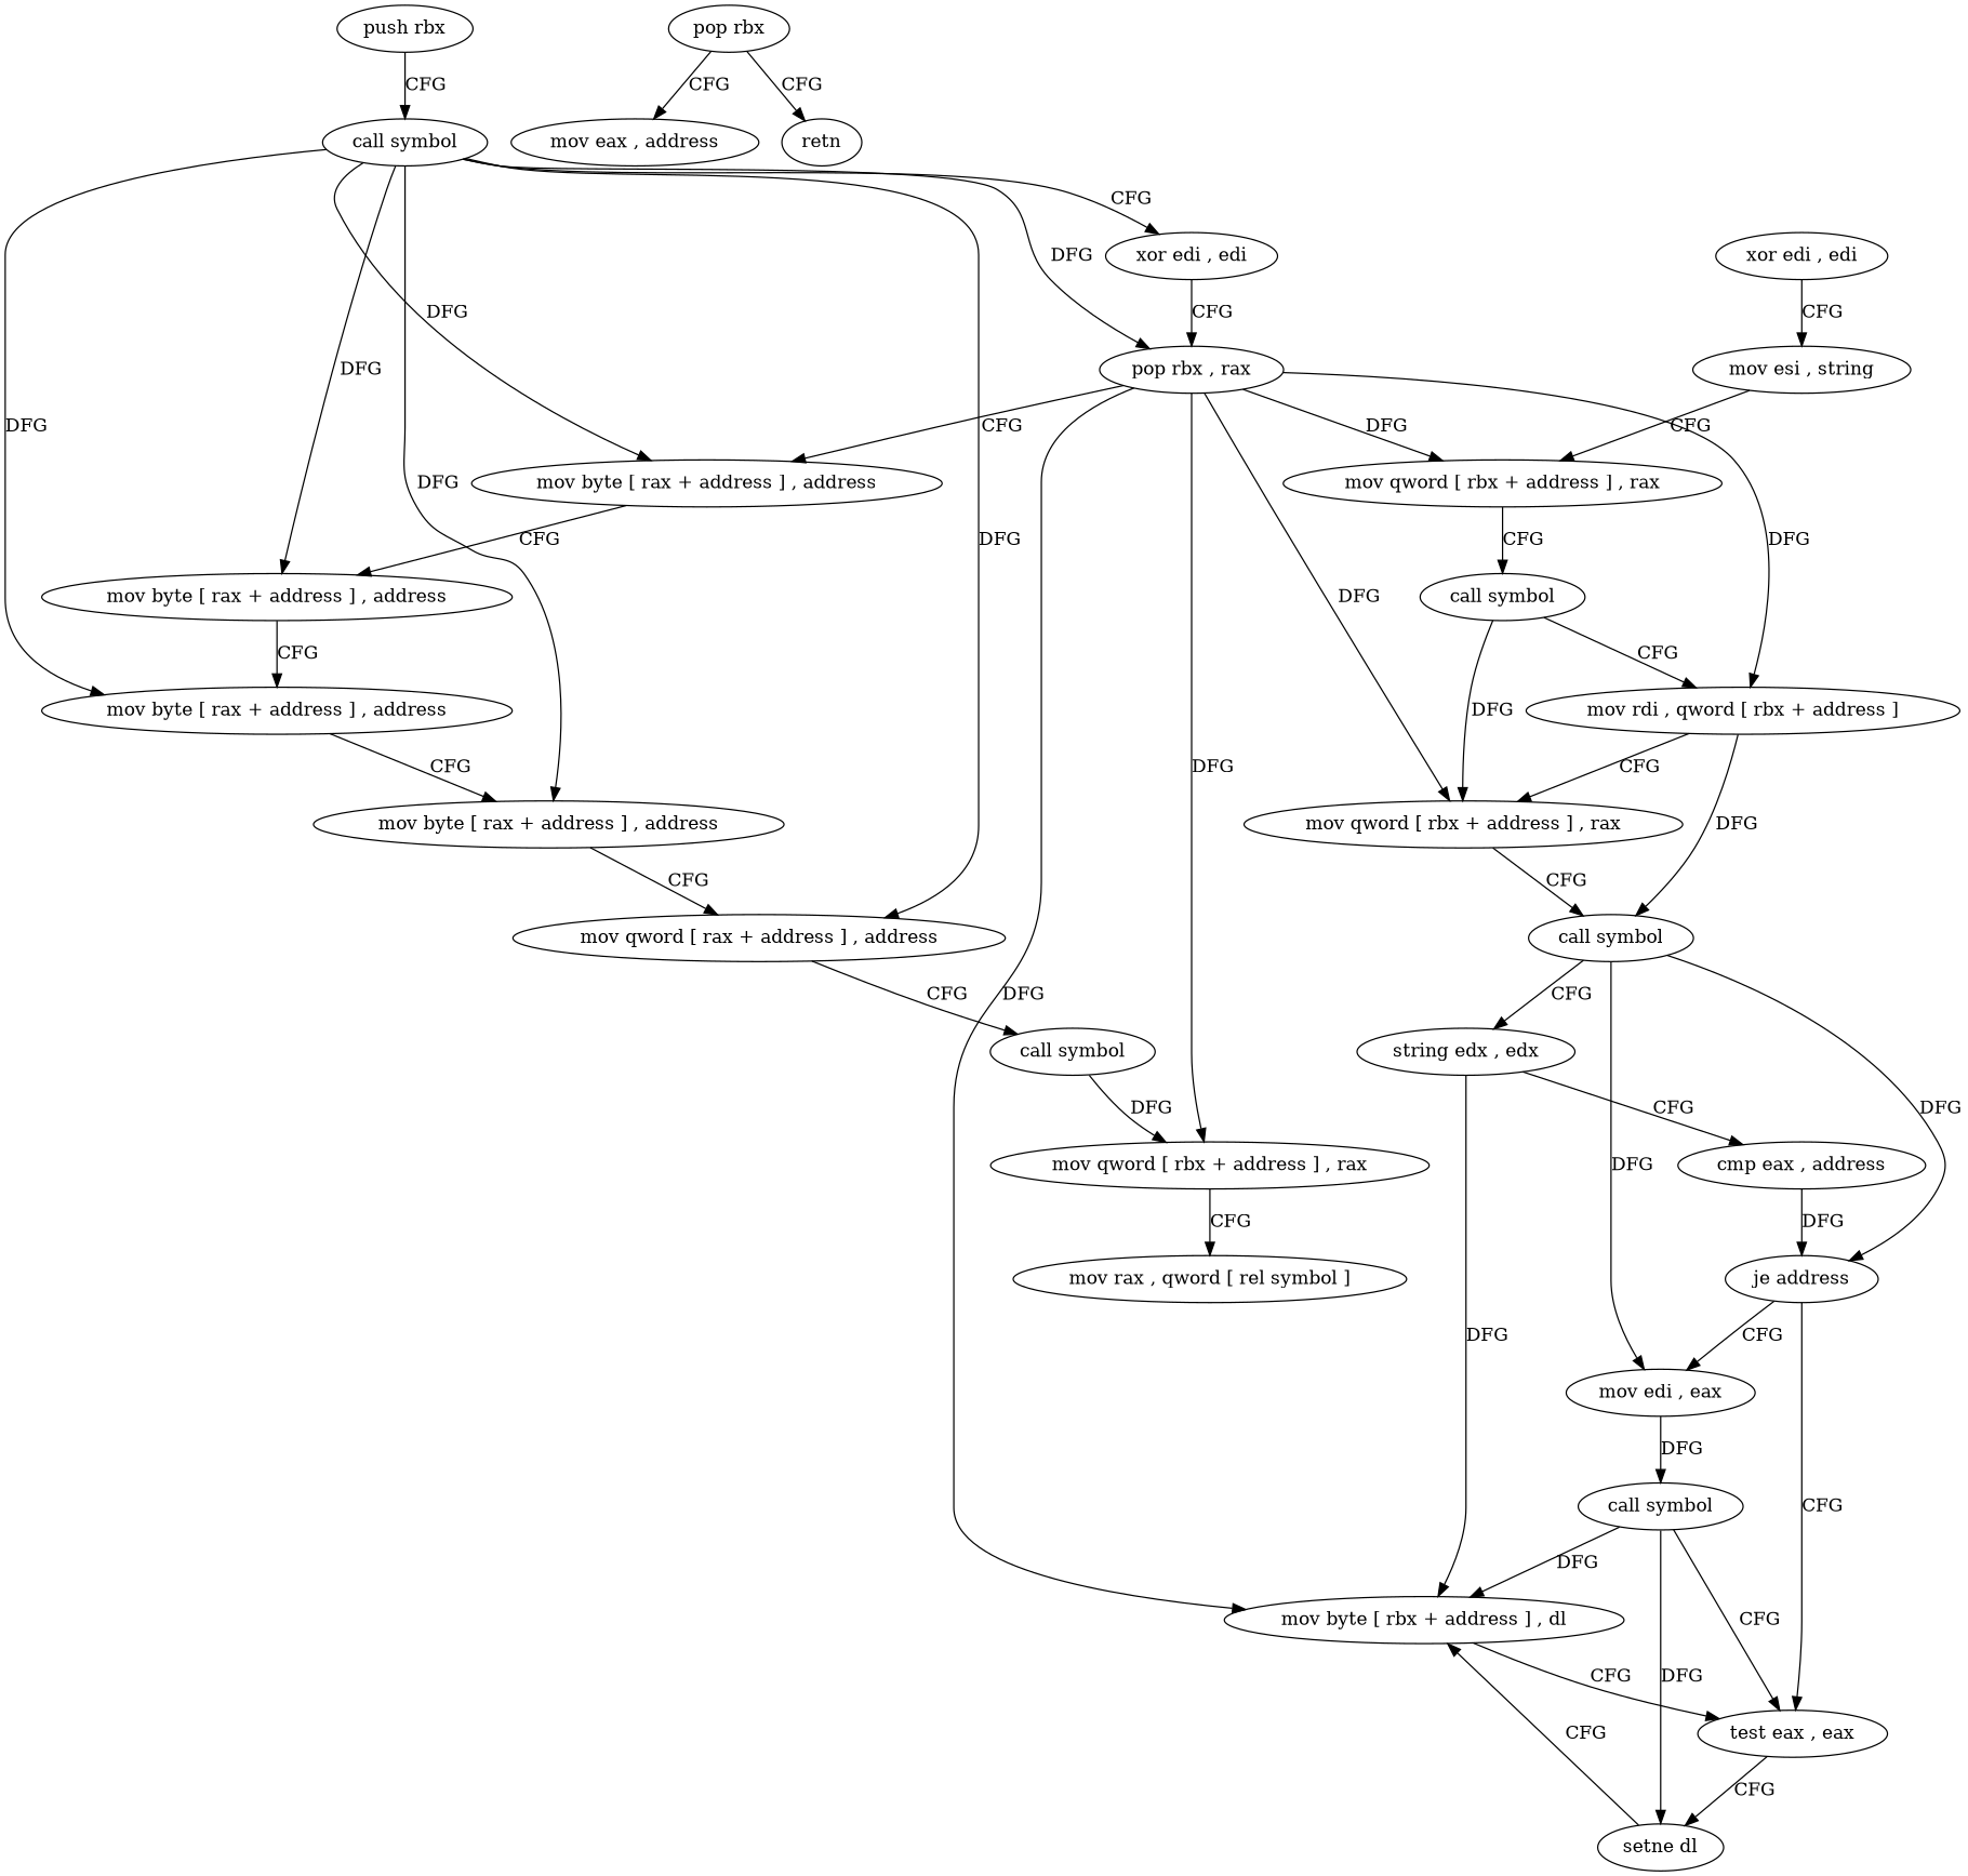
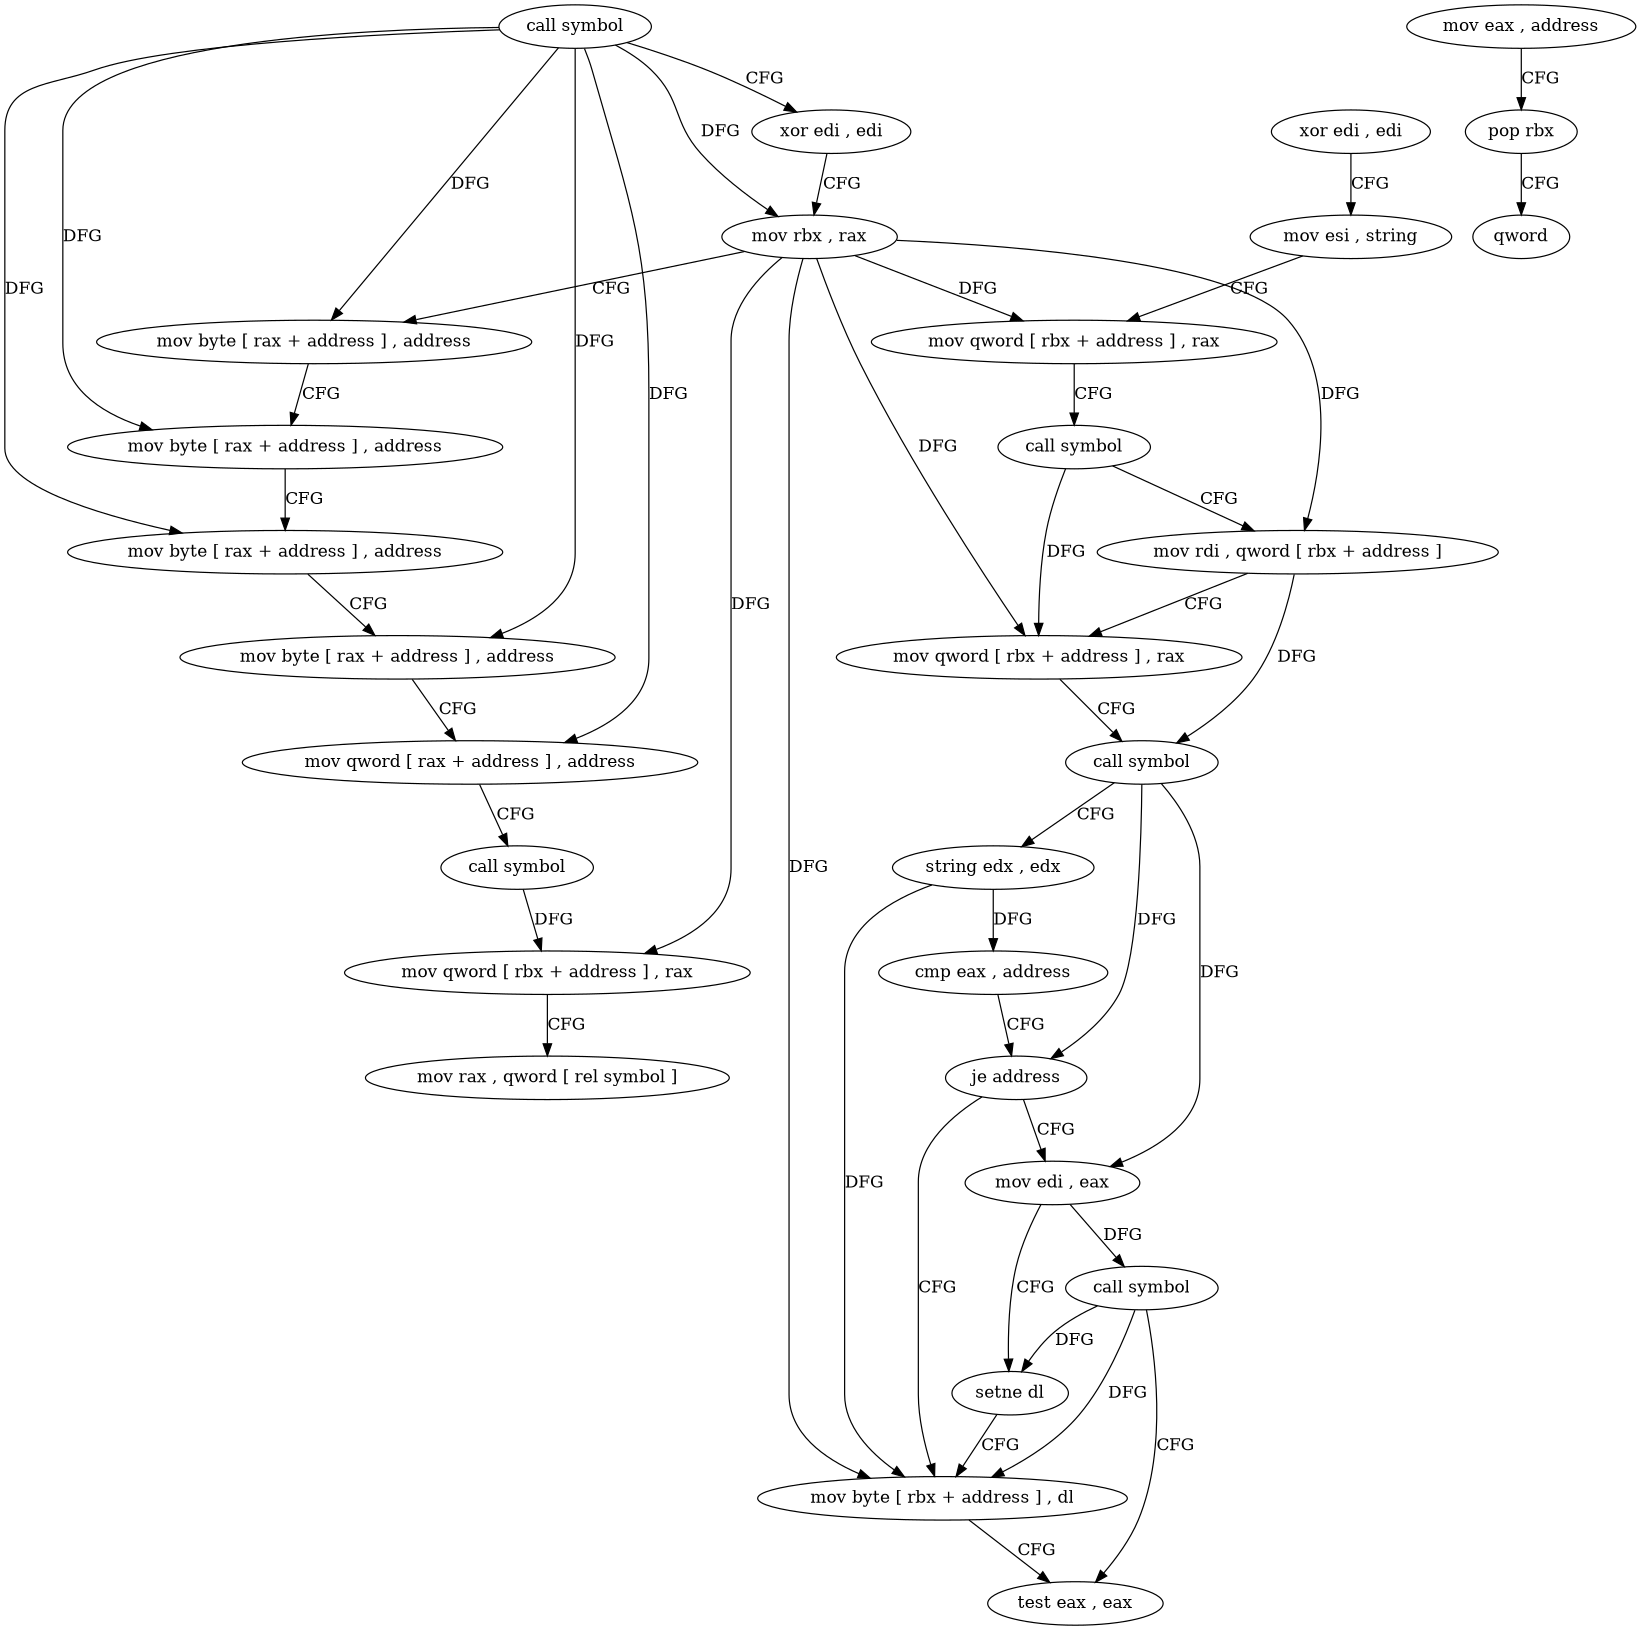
  digraph {
-   n1 [label="push rbx"]
    n2 [label="call symbol"]
    n3 [label="xor edi , edi"]
-   n4 [label="pop rbx , rax"]
+   n4 [label="mov rbx , rax"]
    n5 [label="mov byte [ rax + address ] , address"]
    n6 [label="mov byte [ rax + address ] , address"]
    n7 [label="mov byte [ rax + address ] , address"]
    n8 [label="mov byte [ rax + address ] , address"]
    n9 [label="mov qword [ rax + address ] , address"]
    n10 [label="mov qword [ rbx + address ] , rax"]
    n11 [label="mov qword [ rbx + address ] , rax"]
    n12 [label="mov rdi , qword [ rbx + address ]"]
    n13 [label="mov qword [ rbx + address ] , rax"]
    n14 [label="mov byte [ rbx + address ] , dl"]
    n15 [label="call symbol"]
    n16 [label="mov rax , qword [ rel symbol ]"]
    n17 [label="call symbol"]
    n18 [label="call symbol"]
    n19 [label="test eax , eax"]
    n20 [label="xor edi , edi"]
    n21 [label="mov esi , string"]
    n22 [label="string edx , edx"]
    n23 [label="je address"]
    n24 [label="mov edi , eax"]
    n25 [label="cmp eax , address"]
    n26 [label="call symbol"]
    n27 [label="mov eax , address"]
    n28 [label="pop rbx"]
    n29 [label="setne dl"]
-   n30 [label=retn]
-   n1 -> n2 [label=CFG]
+   n30 [label=qword]
    n2 -> n3 [label=CFG]
    n2 -> n4 [label=DFG]
    n2 -> n5 [label=DFG]
    n2 -> n6 [label=DFG]
    n2 -> n7 [label=DFG]
    n2 -> n8 [label=DFG]
    n2 -> n9 [label=DFG]
    n3 -> n4 [label=CFG]
    n4 -> n5 [label=CFG]
    n4 -> n10 [label=DFG]
    n4 -> n11 [label=DFG]
    n4 -> n12 [label=DFG]
    n4 -> n13 [label=DFG]
    n4 -> n14 [label=DFG]
    n5 -> n6 [label=CFG]
    n6 -> n7 [label=CFG]
    n7 -> n8 [label=CFG]
    n8 -> n9 [label=CFG]
    n9 -> n15 [label=CFG]
    n10 -> n16 [label=CFG]
    n11 -> n17 [label=CFG]
    n12 -> n13 [label=CFG]
    n12 -> n18 [label=DFG]
    n13 -> n18 [label=CFG]
    n14 -> n19 [label=CFG]
    n15 -> n10 [label=DFG]
    n17 -> n12 [label=CFG]
    n17 -> n13 [label=DFG]
    n18 -> n22 [label=CFG]
    n18 -> n23 [label=DFG]
    n18 -> n24 [label=DFG]
-   n19 -> n29 [label=CFG]
+   n24 -> n29 [label=CFG]
    n20 -> n21 [label=CFG]
    n21 -> n11 [label=CFG]
    n22 -> n14 [label=DFG]
-   n22 -> n25 [label=CFG]
-   n23 -> n19 [label=CFG]
+   n22 -> n25 [label=DFG]
+   n23 -> n14 [label=CFG]
    n23 -> n24 [label=CFG]
    n24 -> n26 [label=DFG]
-   n25 -> n23 [label=DFG]
+   n25 -> n23 [label=CFG]
    n26 -> n14 [label=DFG]
    n26 -> n19 [label=CFG]
    n26 -> n29 [label=DFG]
-   n28 -> n27 [label=CFG]
+   n27 -> n28 [label=CFG]
    n28 -> n30 [label=CFG]
    n29 -> n14 [label=CFG]
  }
